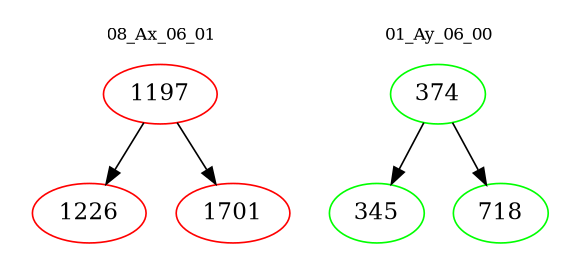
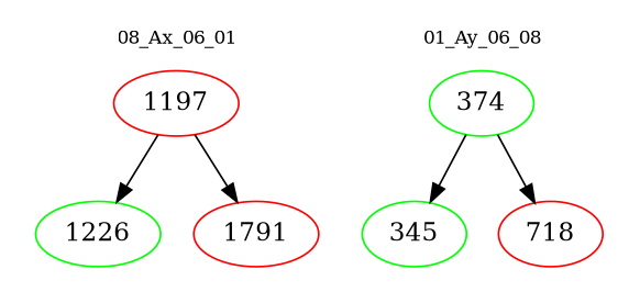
  digraph {
    node [color=red]
    edge [color=black]
    n1 [label=1197]
-   n2 [label=1226]
-   n3 [label=1701]
+   n2 [color=green label=1226]
+   n3 [label=1791]
    n4 [color=green label=374]
    n5 [color=green label=345]
-   n6 [color=green label=718]
+   n6 [label=718]
    subgraph cluster_1 {
      color=white
      fontsize=10
      label="08_Ax_06_01"
      n1
      n2
      n3
    }
    subgraph cluster_2 {
      color=white
      fontsize=10
-     label="01_Ay_06_00"
+     label="01_Ay_06_08"
      n4
      n5
      n6
    }
    n1 -> n2
    n1 -> n3
    n4 -> n5
    n4 -> n6
  }
